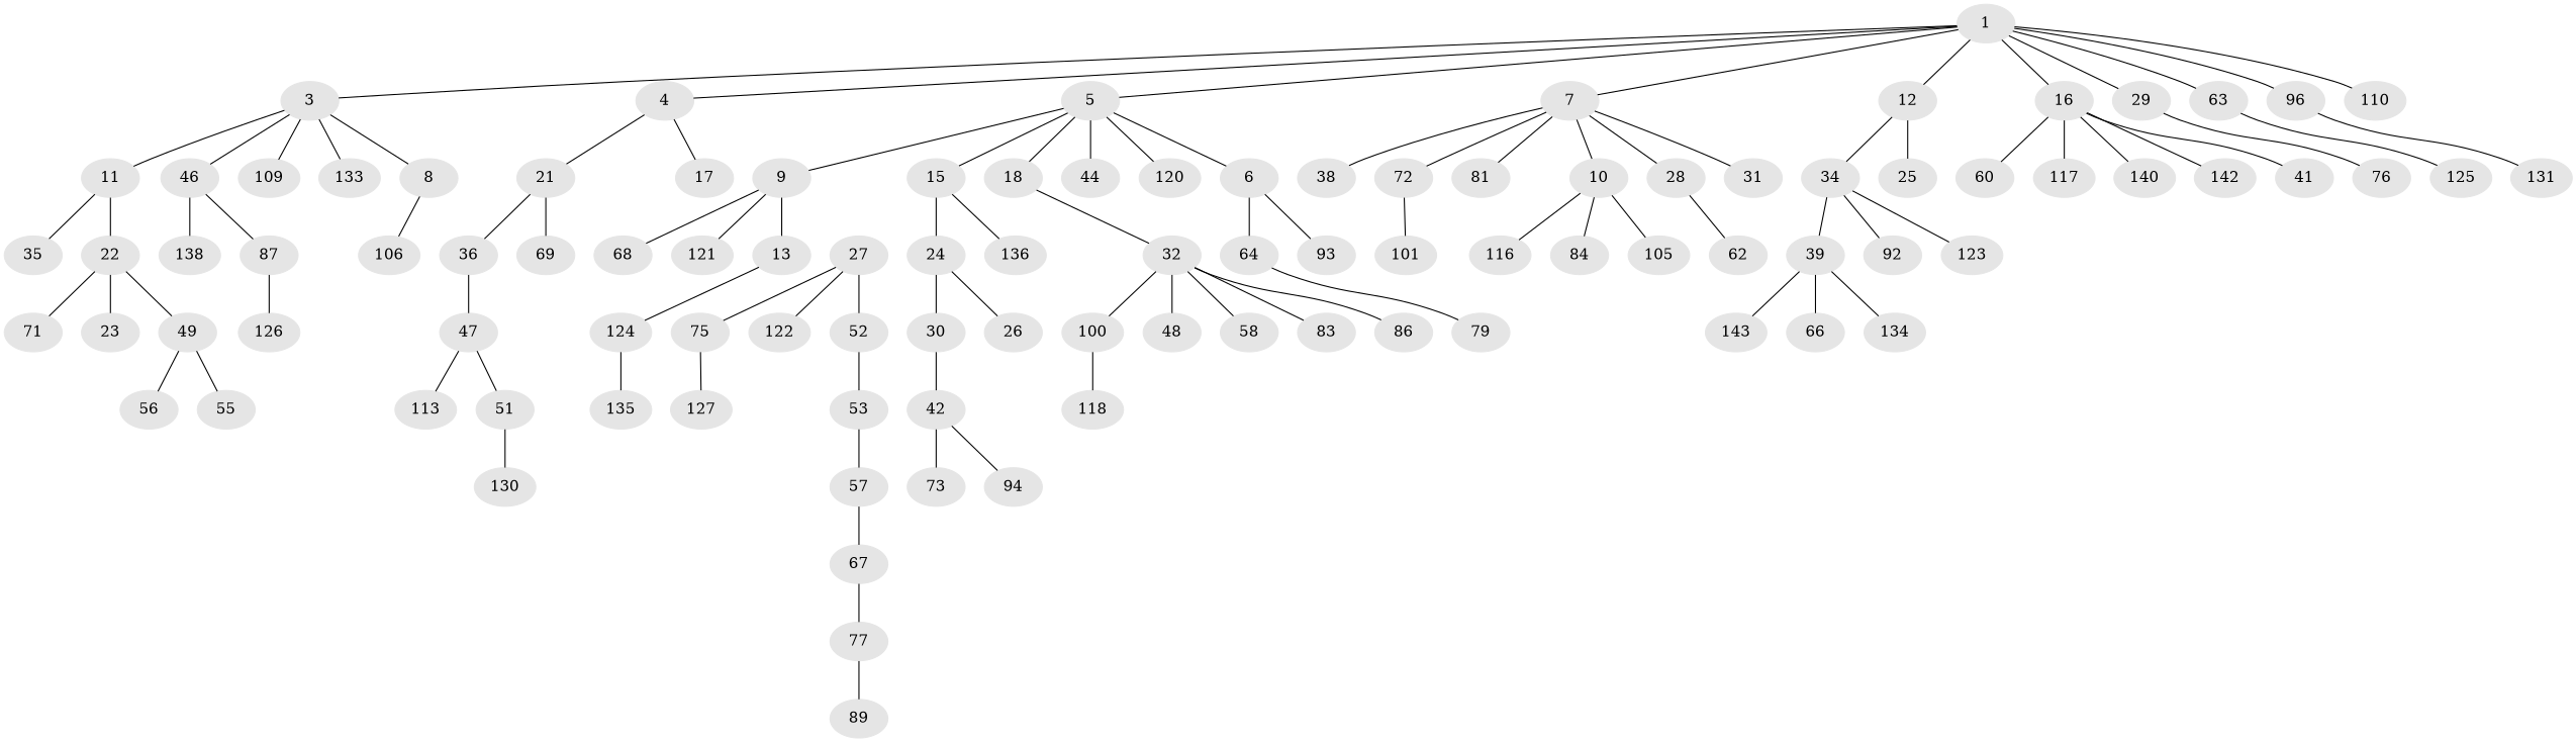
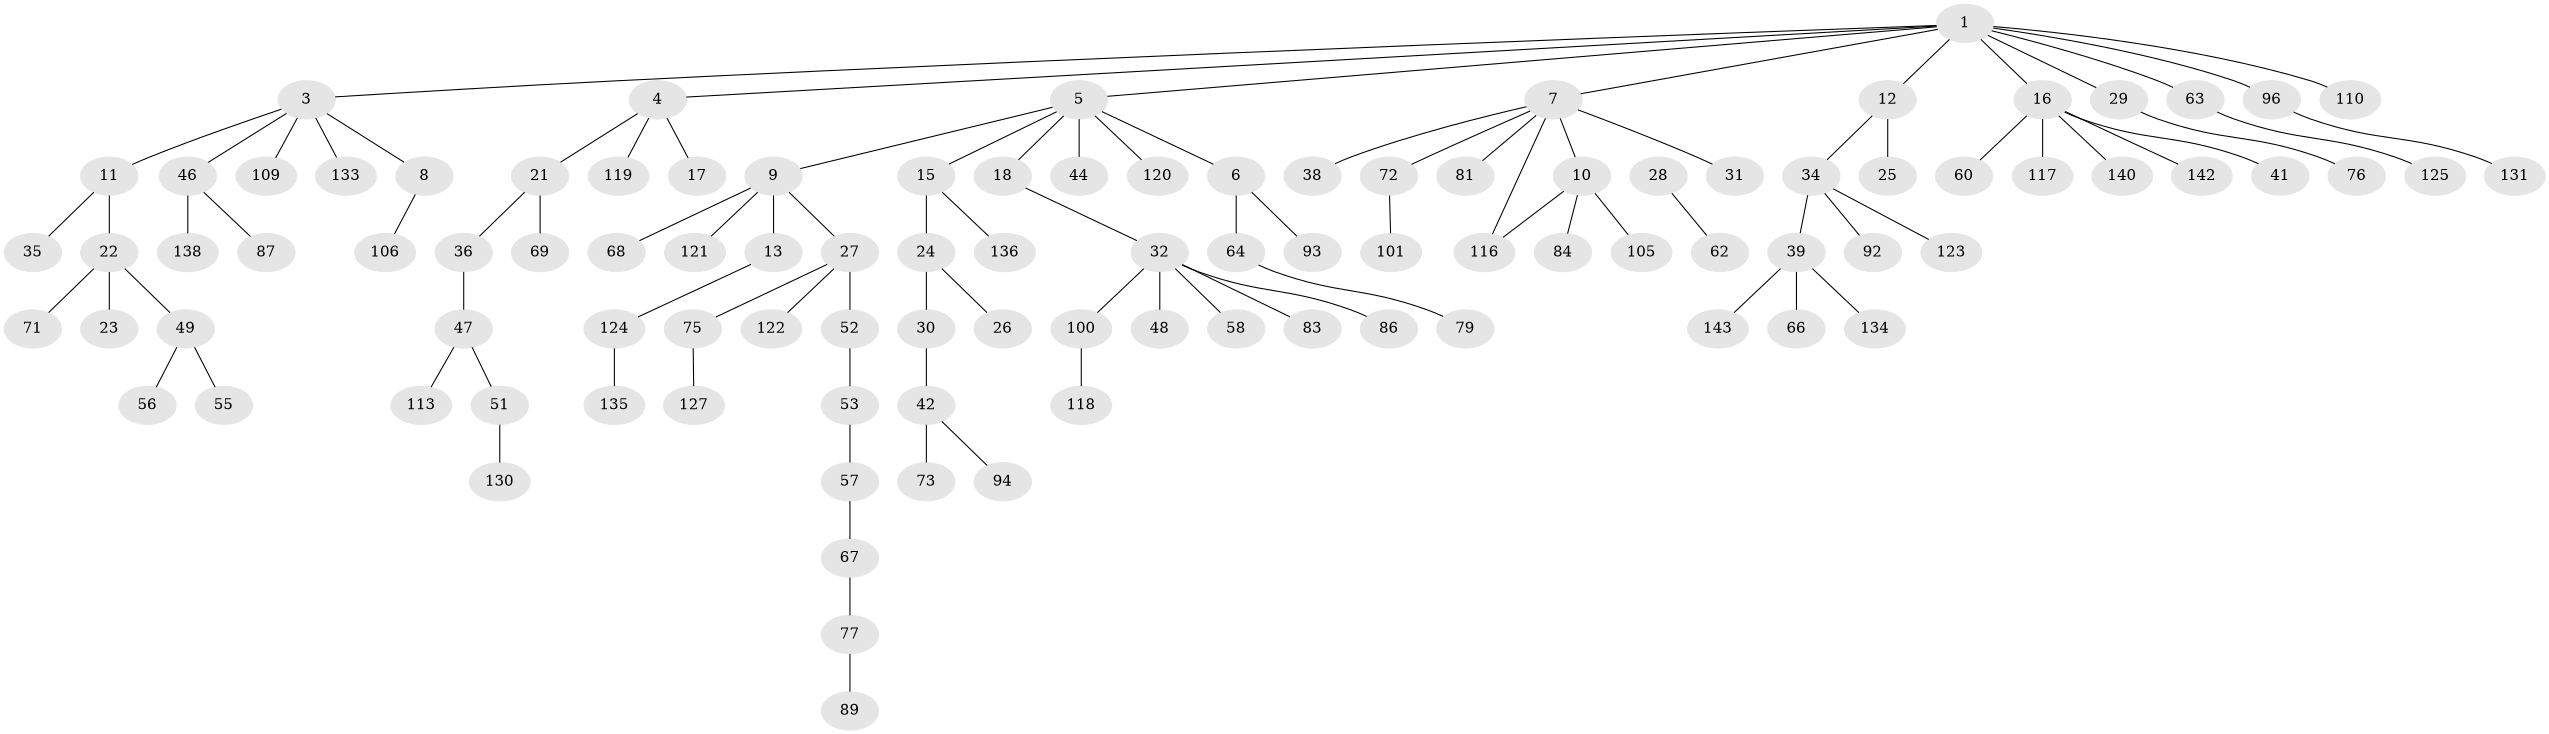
  graph {
    node [color=gray90 style=filled]
    1 [super="+2"]
    3 [super="+95"]
    4 [super="+19"]
    5 [super="+14"]
    7 [super="+20"]
    12
    16 [super="+115"]
    29 [super="+102"]
    63 [super="+107"]
    96
    110
    8 [super="+97"]
    11
    46 [super="+61"]
    109
    133
    17
    21 [super="+54"]
+   119
    6 [super="+43"]
    9 [super="+74"]
    15 [super="+103"]
    18 [super="+33"]
    44
    120
    10 [super="+50"]
    28 [super="+141"]
    31 [super="+82"]
    38
    72
    81 [super="+139"]
    25
    34 [super="+59"]
    41
    60
    117
    140
    142
    76 [super="+111"]
    125
    131
    106 [super="+112"]
    22 [super="+37"]
    35 [super="+78"]
    87
    138
    36 [super="+45"]
    69
    47 [super="+80"]
    64 [super="+65"]
    93
    13 [super="+114"]
    27 [super="+85"]
    68
    121
    24 [super="+104"]
    136
    32 [super="+40"]
    79 [super="+99"]
    84
    105
    116 [super="+132"]
    62
    101
    124
    52 [super="+90"]
    75 [super="+88"]
    122
    23
    49
    71
    39 [super="+98"]
    92
    123
    135
    26 [super="+129"]
    30
    48
    58
    83
    86
    100
    55
    56
    42 [super="+70"]
    53 [super="+108"]
    127
    73
    94
    118
    66
    134
    143
    51 [super="+91"]
    113 [super="+128"]
-   126
    130
    57
    67
    77 [super="+137"]
    89
    1 -- 3
    1 -- 4
    1 -- 5
    1 -- 7
    1 -- 12
    1 -- 16
    1 -- 29
    1 -- 63
    1 -- 96
    1 -- 110
    3 -- 8
    3 -- 11
    3 -- 46
    3 -- 109
    3 -- 133
    4 -- 17
    4 -- 21
+   4 -- 119
    5 -- 6
    5 -- 9
    5 -- 15
    5 -- 18
    5 -- 44
    5 -- 120
    7 -- 10
-   7 -- 28
+   7 -- 116
    7 -- 31
    7 -- 38
    7 -- 72
    7 -- 81
    12 -- 25
    12 -- 34
    16 -- 41
    16 -- 60
    16 -- 117
    16 -- 140
    16 -- 142
    29 -- 76
    63 -- 125
    96 -- 131
    8 -- 106
    11 -- 22
    11 -- 35
    46 -- 87
    46 -- 138
    21 -- 36
    21 -- 69
    6 -- 64
    6 -- 93
    9 -- 13
+   9 -- 27
    9 -- 68
    9 -- 121
    15 -- 24
    15 -- 136
    18 -- 32
    10 -- 84
    10 -- 105
    10 -- 116
    28 -- 62
    72 -- 101
    34 -- 39
    34 -- 92
    34 -- 123
    22 -- 23
    22 -- 49
    22 -- 71
-   87 -- 126
    36 -- 47
    47 -- 51
    47 -- 113
    64 -- 79
    13 -- 124
    27 -- 52
    27 -- 75
    27 -- 122
    24 -- 26
    24 -- 30
    32 -- 48
    32 -- 58
    32 -- 83
    32 -- 86
    32 -- 100
    124 -- 135
    52 -- 53
    75 -- 127
    49 -- 55
    49 -- 56
    39 -- 66
    39 -- 134
    39 -- 143
    30 -- 42
    100 -- 118
    42 -- 73
    42 -- 94
    53 -- 57
    51 -- 130
    57 -- 67
    67 -- 77
    77 -- 89
  }
